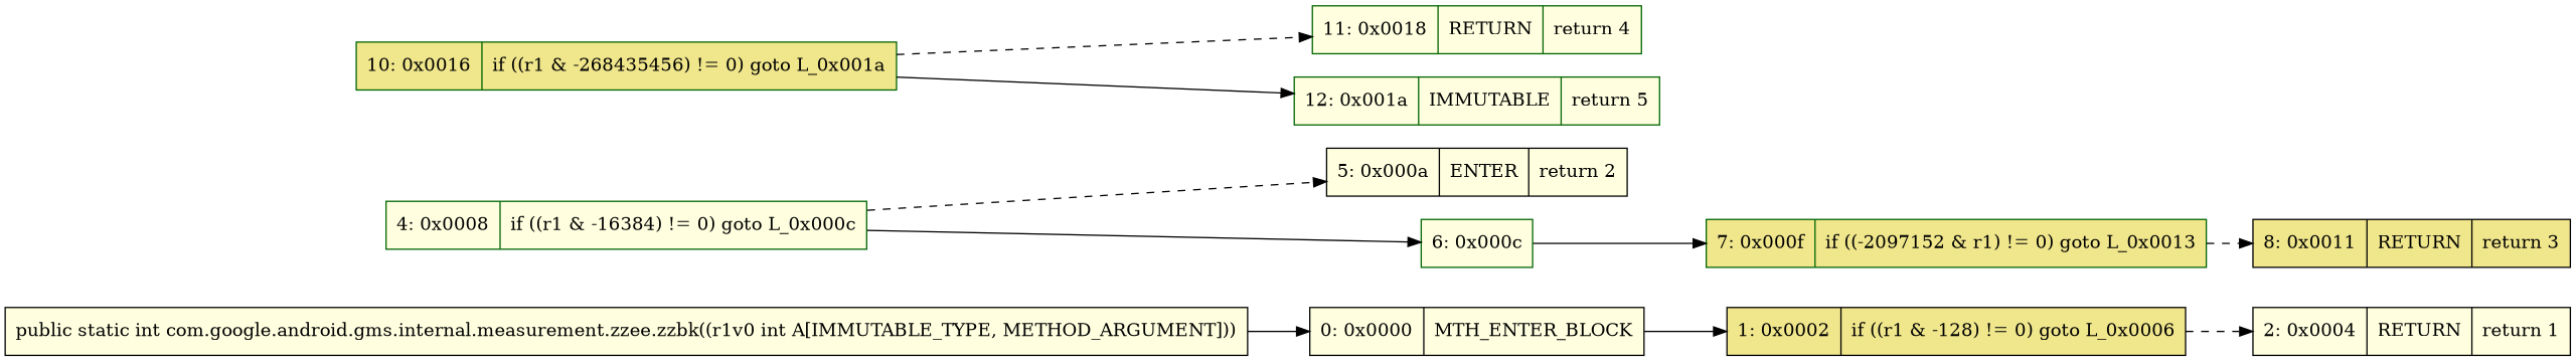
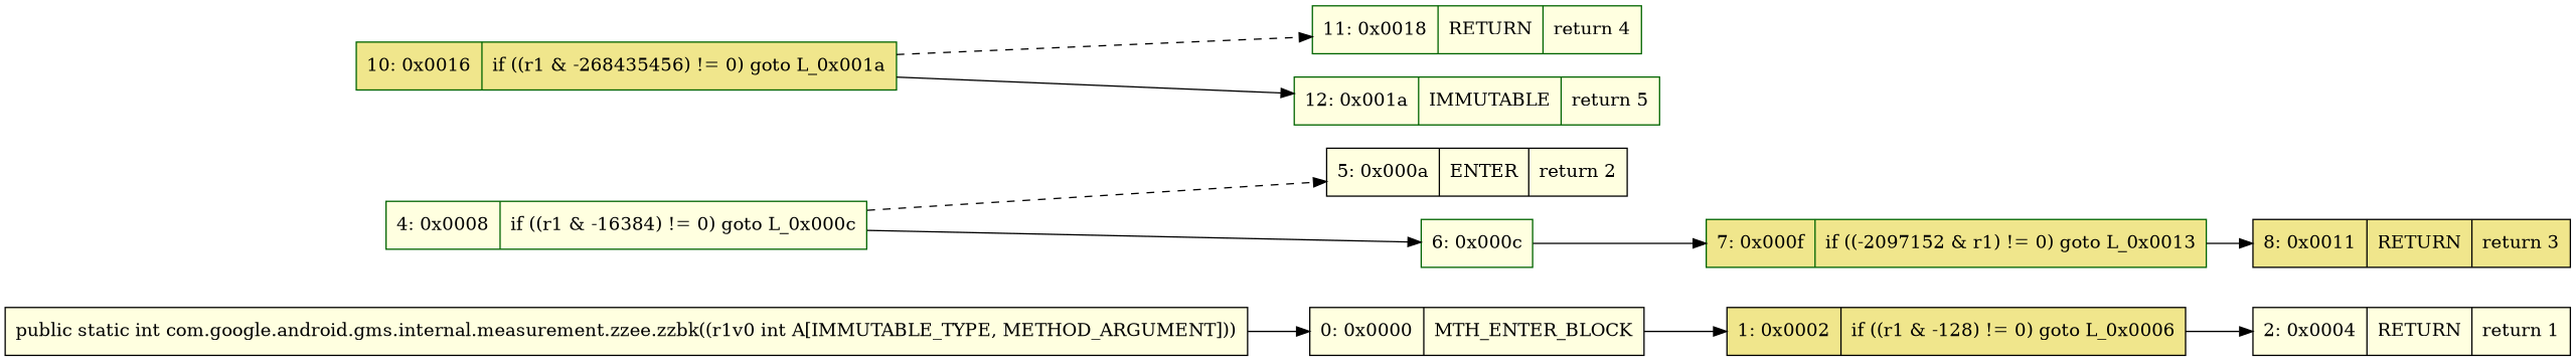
  digraph {
    rankdir=LR
    node [color=black fillcolor=lightyellow shape=record style=filled]
    n1 [label="{0\:\ 0x0000|MTH_ENTER_BLOCK\l}"]
    n2 [fillcolor=khaki label="{1\:\ 0x0002|if ((r1 & \-128) != 0) goto L_0x0006\l}"]
    n3 [label="{2\:\ 0x0004|RETURN\l|return 1\l}"]
    n4 [color=darkgreen label="{4\:\ 0x0008|if ((r1 & \-16384) != 0) goto L_0x000c\l}"]
    n5 [label="{5\:\ 0x000a|ENTER\l|return 2\l}"]
    n6 [color=darkgreen label="{6\:\ 0x000c}"]
    n7 [color=darkgreen fillcolor=khaki label="{7\:\ 0x000f|if ((\-2097152 & r1) != 0) goto L_0x0013\l}"]
    n8 [fillcolor=khaki label="{8\:\ 0x0011|RETURN\l|return 3\l}"]
    n9 [color=darkgreen fillcolor=khaki label="{10\:\ 0x0016|if ((r1 & \-268435456) != 0) goto L_0x001a\l}"]
    n10 [color=darkgreen label="{11\:\ 0x0018|RETURN\l|return 4\l}"]
    n11 [color=darkgreen label="{12\:\ 0x001a|IMMUTABLE\l|return 5\l}"]
    n12 [label="{public static int com.google.android.gms.internal.measurement.zzee.zzbk((r1v0 int A[IMMUTABLE_TYPE, METHOD_ARGUMENT])) }"]
    n1 -> n2
-   n2 -> n3 [style=dashed]
+   n2 -> n3 [style=solid]
    n4 -> n5 [style=dashed]
    n4 -> n6
    n6 -> n7
-   n7 -> n8 [style=dashed]
+   n7 -> n8 [style=solid]
    n9 -> n10 [style=dashed]
    n9 -> n11
    n12 -> n1
  }
